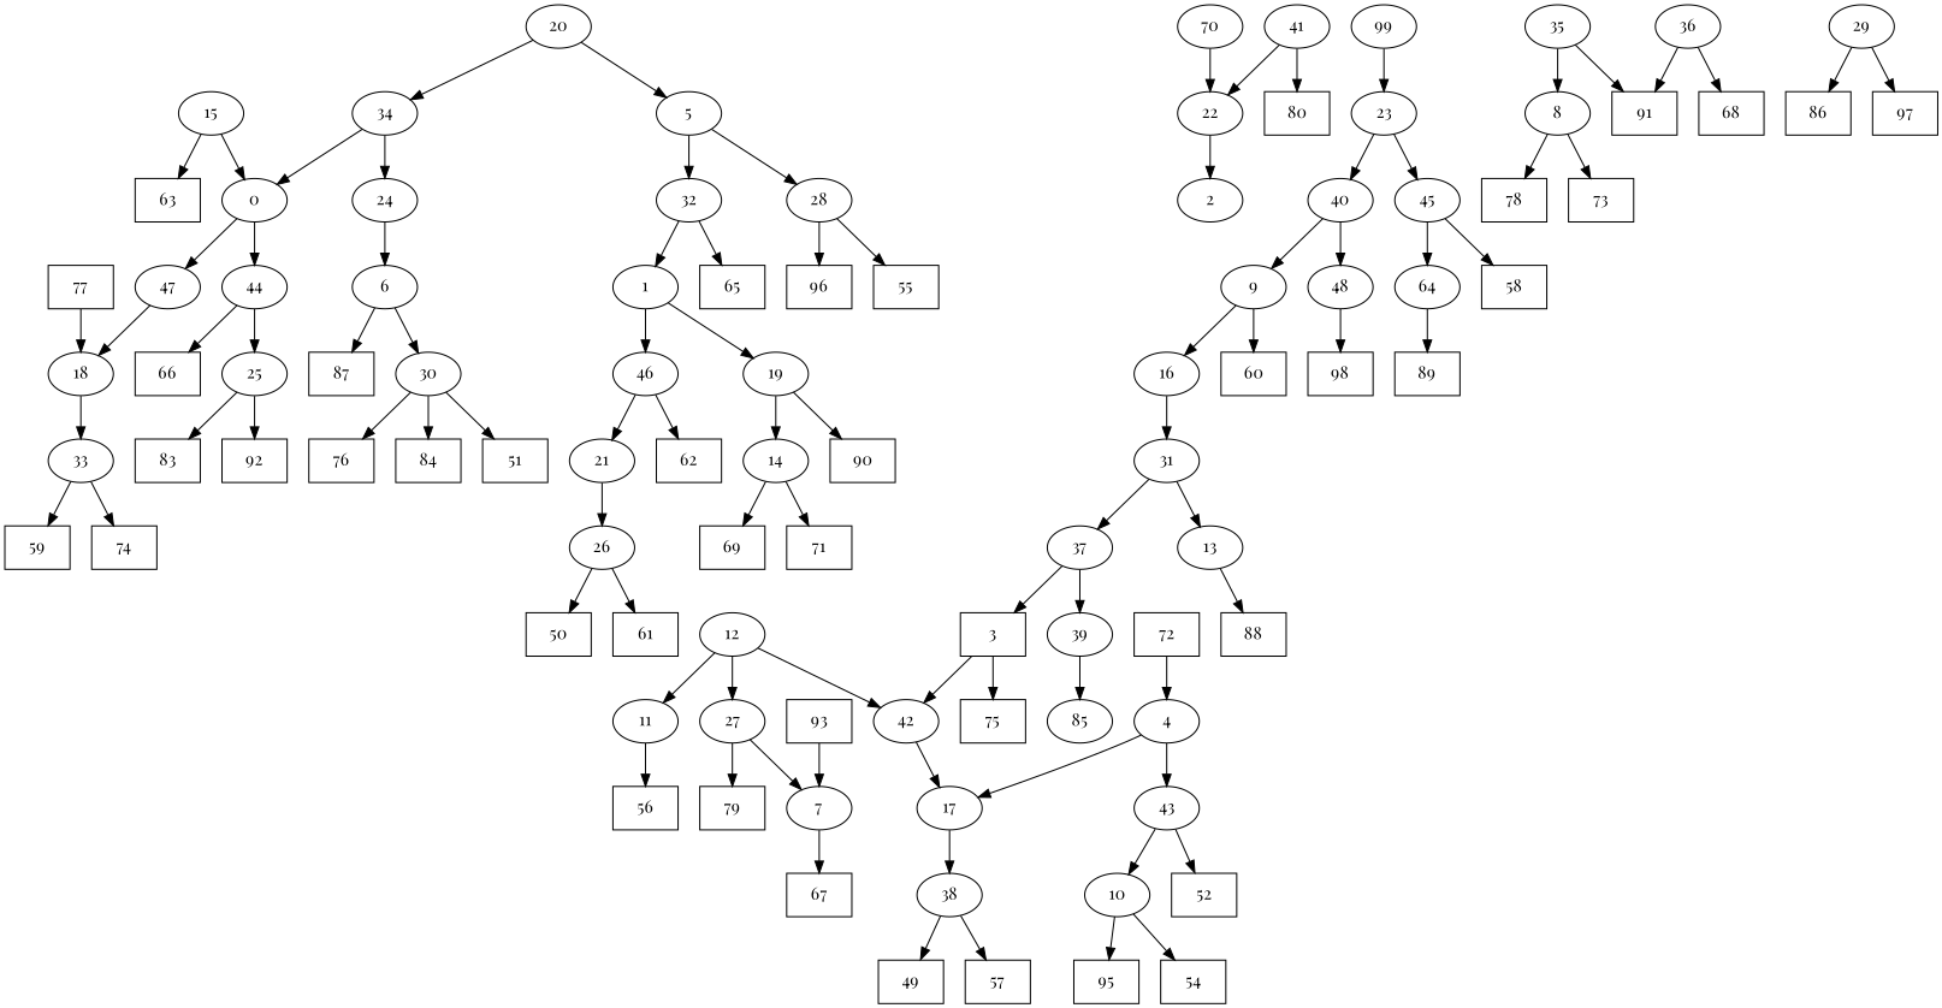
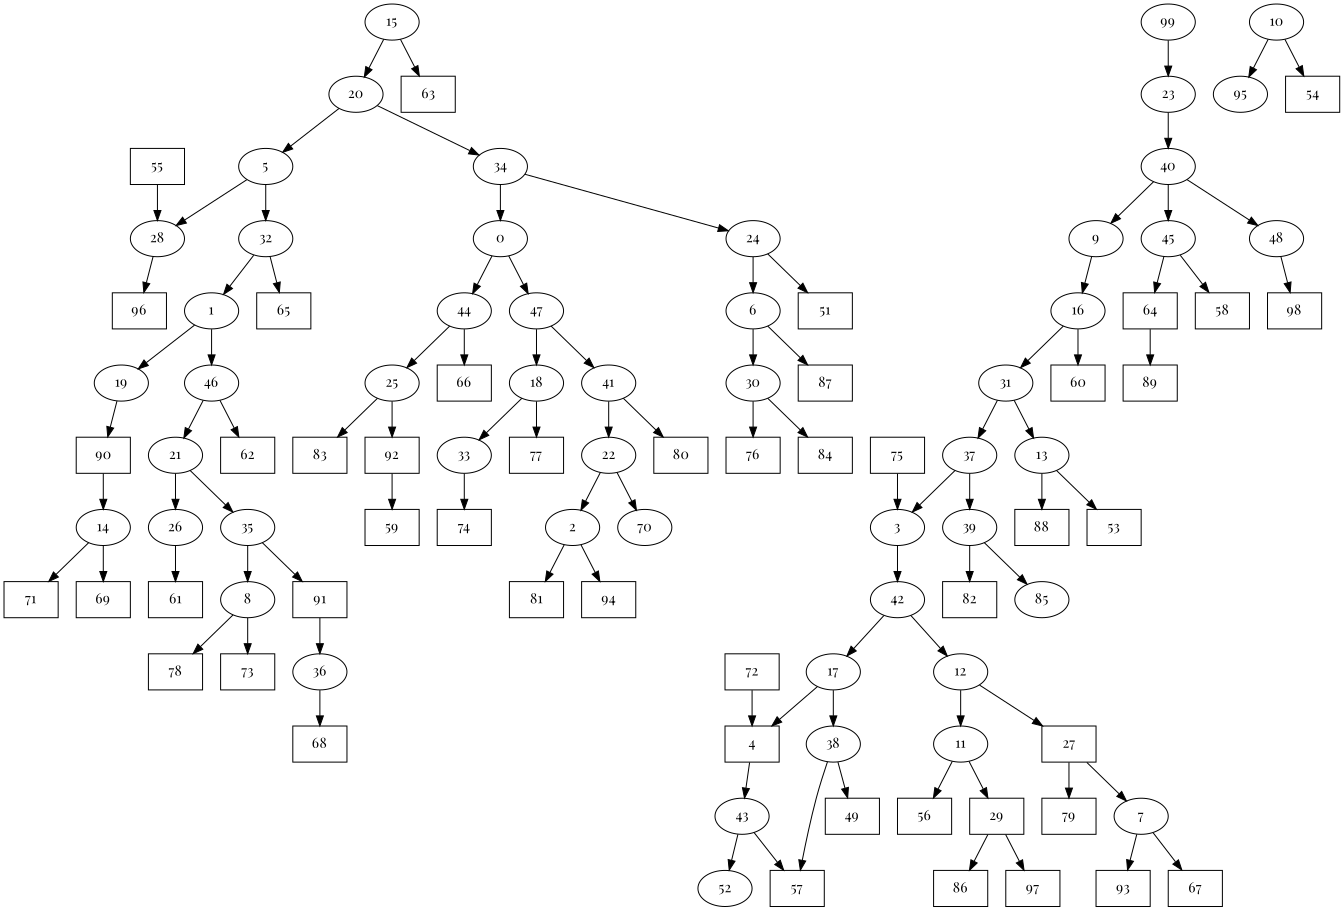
  digraph {
    fontname="Playfair Display"
    node [fontname="Playfair Display"]
    edge [fontname="Playfair Display"]
    n1 [label=0]
    n2 [label=44]
    n3 [label=47]
    n4 [label=25]
    n5 [label=66 shape=box]
    n6 [label=18]
    n7 [label=41]
    n8 [label=1]
    n9 [label=19]
    n10 [label=46]
    n11 [label=14]
    n12 [label=90 shape=box]
    n13 [label=21]
    n14 [label=62 shape=box]
    n15 [label=2]
-   n18 [label=3 shape=box]
+   n16 [label=81 shape=box]
+   n17 [label=94 shape=box]
+   n18 [label=3]
    n19 [label=42]
    n20 [label=75 shape=box]
    n21 [label=12]
    n22 [label=17]
-   n23 [label=4]
+   n23 [label=4 shape=box]
    n24 [label=43]
    n25 [label=10]
-   n26 [label=52 shape=box]
+   n26 [label=52 shape=ellipse]
    n27 [label=72 shape=box]
    n28 [label=5]
    n29 [label=28]
    n30 [label=32]
    n31 [label=96 shape=box]
    n32 [label=55 shape=box]
    n33 [label=65 shape=box]
    n34 [label=6]
    n35 [label=30]
    n36 [label=87 shape=box]
    n37 [label=76 shape=box]
    n38 [label=84 shape=box]
    n39 [label=7]
    n40 [label=93 shape=box]
    n41 [label=67 shape=box]
    n42 [label=8]
    n43 [label=78 shape=box]
    n44 [label=73 shape=box]
    n45 [label=9]
    n46 [label=16]
    n47 [label=60 shape=box]
    n48 [label=31]
-   n49 [label=95 shape=box]
+   n49 [label=95 shape=ellipse]
    n50 [label=54 shape=box]
    n51 [label=11]
-   n52 [label=29]
+   n52 [label=29 shape=box]
    n53 [label=56 shape=box]
    n54 [label=86 shape=box]
    n55 [label=97 shape=box]
-   n56 [label=27]
+   n56 [label=27 shape=box]
    n57 [label=79 shape=box]
    n58 [label=13]
    n59 [label=88 shape=box]
+   n60 [label=53 shape=box]
    n61 [label=71 shape=box]
    n62 [label=69 shape=box]
    n63 [label=15]
    n64 [label=20]
    n65 [label=63 shape=box]
    n66 [label=34]
    n67 [label=37]
    n68 [label=38]
    n69 [label=49 shape=box]
    n70 [label=57 shape=box]
    n71 [label=33]
    n72 [label=77 shape=box]
    n73 [label=74 shape=box]
    n74 [label=59 shape=box]
    n75 [label=24]
    n76 [label=26]
    n77 [label=35]
-   n78 [label=50 shape=box]
    n79 [label=61 shape=box]
    n80 [label=91 shape=box]
    n81 [label=22]
    n82 [label=70 shape=ellipse]
    n83 [label=23]
    n84 [label=40]
    n85 [label=45]
    n86 [label=48]
-   n87 [label=64 shape=ellipse]
+   n87 [label=64 shape=box]
    n88 [label=58 shape=box]
    n89 [label=51 shape=box]
    n90 [label=83 shape=box]
    n91 [label=92 shape=box]
    n92 [label=39]
    n93 [label=36]
    n94 [label=68 shape=box]
    n95 [label=85 shape=ellipse]
+   n96 [label=82 shape=box]
    n97 [label=98 shape=box]
    n98 [label=80 shape=box]
    n99 [label=89 shape=box]
    n100 [label=99]
    n1 -> n2
    n1 -> n3
    n2 -> n4
    n2 -> n5
    n3 -> n6
+   n3 -> n7
    n4 -> n90
    n4 -> n91
    n6 -> n71
-   n72 -> n6
+   n6 -> n72
    n7 -> n81
    n7 -> n98
    n8 -> n9
    n8 -> n10
-   n9 -> n11
+   n12 -> n11
    n9 -> n12
    n10 -> n13
    n10 -> n14
    n11 -> n61
    n11 -> n62
    n13 -> n76
+   n13 -> n77
+   n15 -> n16
+   n15 -> n17
    n18 -> n19
-   n18 -> n20
-   n21 -> n19
+   n20 -> n18
+   n19 -> n21
    n19 -> n22
    n21 -> n51
    n21 -> n56
-   n23 -> n22
+   n22 -> n23
    n22 -> n68
    n23 -> n24
-   n24 -> n25
+   n24 -> n70
    n24 -> n26
    n25 -> n49
    n25 -> n50
    n27 -> n23
    n28 -> n29
    n28 -> n30
    n29 -> n31
-   n29 -> n32
+   n32 -> n29
    n30 -> n8
    n30 -> n33
    n34 -> n35
    n34 -> n36
    n35 -> n37
    n35 -> n38
-   n40 -> n39
+   n39 -> n40
    n39 -> n41
    n42 -> n43
    n42 -> n44
    n45 -> n46
-   n45 -> n47
+   n46 -> n47
    n46 -> n48
    n48 -> n58
    n48 -> n67
+   n51 -> n52
    n51 -> n53
    n52 -> n54
    n52 -> n55
    n56 -> n39
    n56 -> n57
    n58 -> n59
-   n63 -> n1
+   n58 -> n60
+   n63 -> n64
    n63 -> n65
    n64 -> n28
    n64 -> n66
    n66 -> n1
    n66 -> n75
    n67 -> n18
    n67 -> n92
    n68 -> n69
    n68 -> n70
    n71 -> n73
-   n71 -> n74
+   n91 -> n74
    n75 -> n34
-   n35 -> n89
-   n76 -> n78
+   n75 -> n89
    n76 -> n79
    n77 -> n42
    n77 -> n80
    n81 -> n15
-   n82 -> n81
+   n81 -> n82
    n83 -> n84
-   n83 -> n85
+   n84 -> n85
    n84 -> n45
    n84 -> n86
    n85 -> n87
    n85 -> n88
    n86 -> n97
    n87 -> n99
    n92 -> n95
-   n93 -> n80
+   n92 -> n96
+   n80 -> n93
    n93 -> n94
    n100 -> n83
  }
